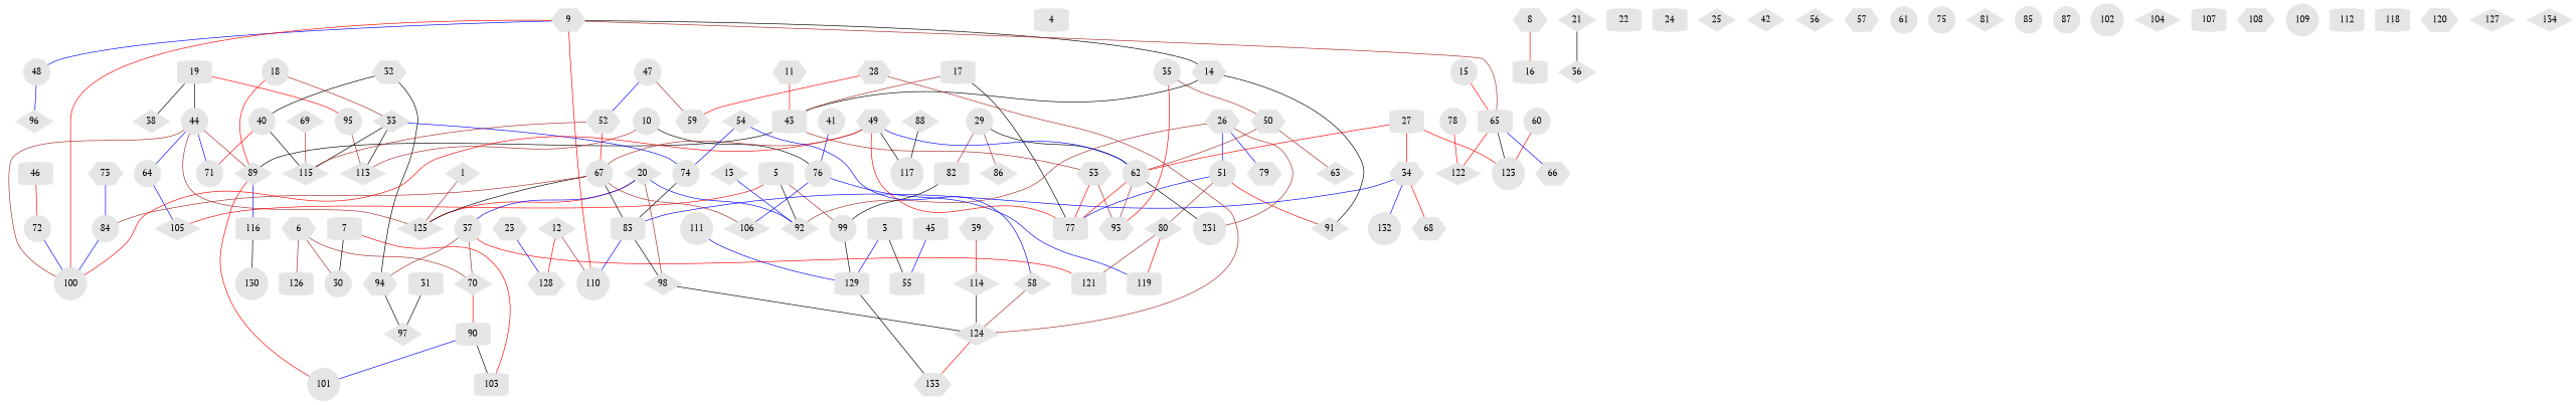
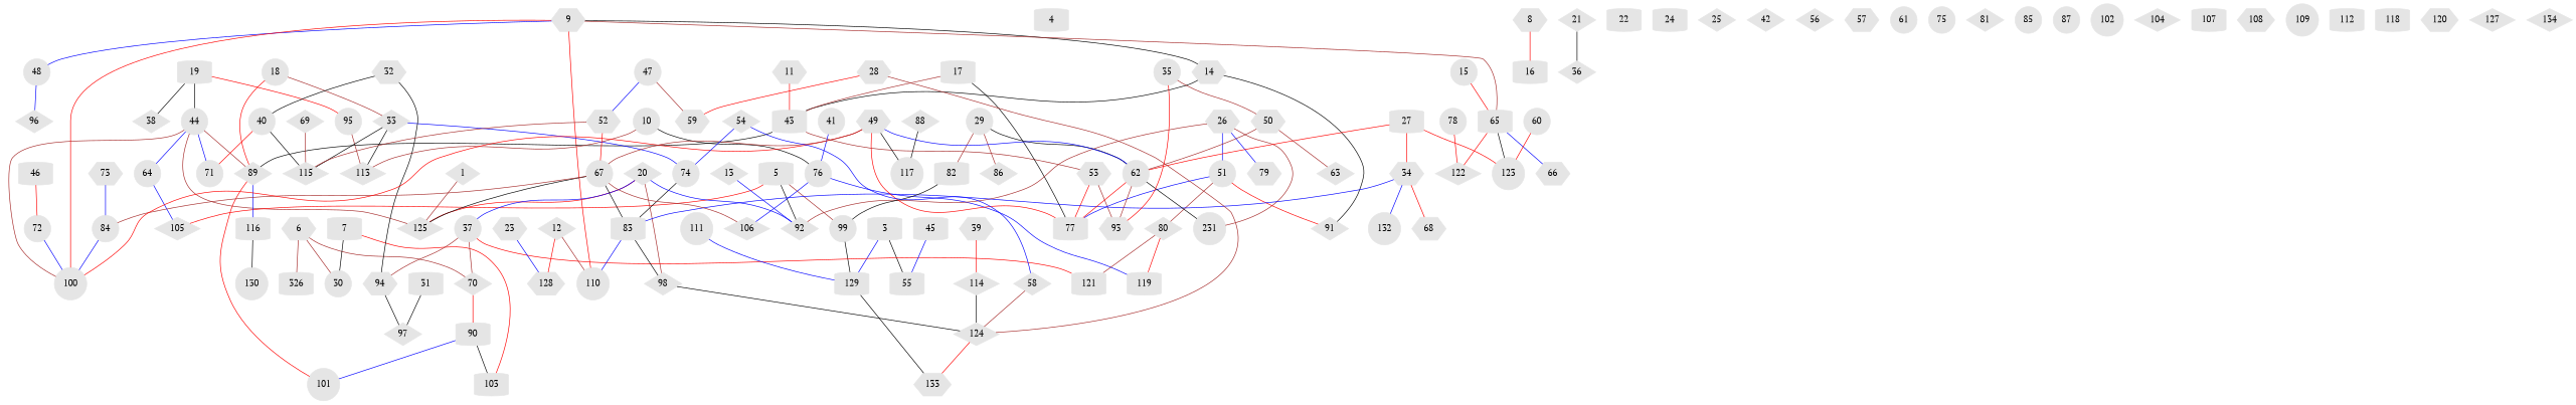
  graph {
    fontname="PT Serif"
    node [color=gray90 fontname="PT Serif" shape=circle style=filled]
    edge [color=brown fontname="PT Serif"]
    1 [shape=diamond]
    125 [shape=diamond]
    19 [shape=cylinder]
    38 [shape=diamond]
    44
    95
    3 [shape=cylinder]
    55 [shape=cylinder]
    129 [shape=cylinder]
    133 [shape=hexagon]
    4 [shape=cylinder]
    5 [shape=cylinder]
    92 [shape=diamond]
    99
    105 [shape=diamond]
    6 [shape=hexagon]
    30
    70 [shape=diamond]
-   126 [shape=cylinder]
+   126 [shape=cylinder label=326]
    90 [shape=cylinder]
    7 [shape=cylinder]
    103 [shape=cylinder]
    8 [shape=hexagon]
    16 [shape=cylinder]
    9 [shape=hexagon]
    14 [shape=hexagon]
    48
    65 [shape=cylinder]
    100
    110
    43 [shape=cylinder]
    91 [shape=diamond]
    96 [shape=diamond]
    123
    66 [shape=hexagon]
    122 [shape=diamond]
    10
    76
    113 [shape=diamond]
    106 [shape=diamond]
    119 [shape=cylinder]
    11 [shape=hexagon]
    89 [shape=diamond]
    53 [shape=hexagon]
    12 [shape=diamond]
    128 [shape=hexagon]
    13 [shape=diamond]
    15
    17 [shape=cylinder]
    77 [shape=cylinder]
    33 [shape=diamond]
    18
    74
    115 [shape=diamond]
    101
    116 [shape=cylinder]
    71
    64
    20 [shape=diamond]
    37
    98 [shape=diamond]
    94 [shape=hexagon]
    121 [shape=cylinder]
    124 [shape=diamond]
    21 [shape=diamond]
    36 [shape=diamond]
    22 [shape=cylinder]
    23 [shape=hexagon]
    24 [shape=cylinder]
    25 [shape=diamond]
    26 [shape=hexagon]
    51
    79 [shape=hexagon]
    n74 [label=231]
    80 [shape=diamond]
    27 [shape=cylinder]
    34 [shape=hexagon]
    62
    68 [shape=hexagon]
    83 [shape=cylinder]
    132
    93 [shape=hexagon]
    28 [shape=hexagon]
    59 [shape=hexagon]
    29
    82 [shape=cylinder]
    86 [shape=diamond]
    31 [shape=cylinder]
    97 [shape=diamond]
    32 [shape=hexagon]
    40
    50 [shape=hexagon]
    35
    63 [shape=diamond]
    39 [shape=hexagon]
    114 [shape=diamond]
    41
    42 [shape=diamond]
    45 [shape=cylinder]
    46 [shape=cylinder]
    72
    47
    52 [shape=hexagon]
    67
    49 [shape=hexagon]
    117
    84
    54 [shape=diamond]
    58 [shape=diamond]
    56 [shape=diamond]
    57 [shape=hexagon]
    60
    61
    69 [shape=diamond]
    73 [shape=hexagon]
    75
    78
    81 [shape=diamond]
    85
    87
    88 [shape=diamond]
    130
    102
    104 [shape=diamond]
    107 [shape=cylinder]
    108 [shape=hexagon]
    109
    111
    112 [shape=cylinder]
    118 [shape=cylinder]
    120 [shape=hexagon]
    127 [shape=diamond]
    134 [shape=diamond]
    1 -- 125
    19 -- 38 [color=black]
    19 -- 44 [color=black]
    19 -- 95 [color=red]
    44 -- 125
    44 -- 100
    44 -- 89
    44 -- 71 [color=blue]
    44 -- 64 [color=blue]
    95 -- 113
    3 -- 55 [color=black]
    3 -- 129 [color=blue]
    129 -- 133 [color=black]
    5 -- 92 [color=black]
    5 -- 99
    5 -- 105 [color=red]
    99 -- 129 [color=black]
    6 -- 30
    6 -- 70
    6 -- 126
    70 -- 90 [color=red]
    90 -- 103 [color=black]
    90 -- 101 [color=blue]
    7 -- 30 [color=black]
    7 -- 103 [color=red]
    8 -- 16 [color=red]
    9 -- 14 [color=black]
    9 -- 48 [color=blue]
    9 -- 65
    9 -- 100 [color=red]
    9 -- 110 [color=red]
    14 -- 43 [color=black]
    14 -- 91 [color=black]
    48 -- 96 [color=blue]
    65 -- 123 [color=black]
    65 -- 66 [color=blue]
    65 -- 122 [color=red]
    43 -- 89 [color=black]
    43 -- 53
    10 -- 76 [color=black]
    10 -- 113
    76 -- 106 [color=blue]
    76 -- 119 [color=blue]
    11 -- 43 [color=red]
    89 -- 101 [color=red]
    89 -- 116 [color=blue]
    53 -- 77 [color=red]
    53 -- 93
    12 -- 110
    12 -- 128 [color=red]
    13 -- 92 [color=blue]
    15 -- 65 [color=red]
    17 -- 43
    17 -- 77 [color=black]
    33 -- 113 [color=black]
    33 -- 74 [color=blue]
    33 -- 115 [color=black]
    18 -- 89 [color=red]
    18 -- 33
    74 -- 83 [color=black]
    116 -- 130 [color=black]
    64 -- 105 [color=blue]
    20 -- 125 [color=red]
    20 -- 92 [color=blue]
    20 -- 37 [color=blue]
    20 -- 98
    37 -- 70
    37 -- 94
    37 -- 121 [color=red]
    98 -- 124 [color=black]
    94 -- 97 [color=black]
    124 -- 133 [color=red]
    21 -- 36 [color=black]
    23 -- 128 [color=blue]
    26 -- 92
    26 -- 51 [color=blue]
    26 -- 79 [color=blue]
    26 -- n74
    51 -- 91 [color=red]
    51 -- 77 [color=blue]
    51 -- 80
    80 -- 119 [color=red]
    80 -- 121
    27 -- 123 [color=red]
    27 -- 34 [color=red]
    27 -- 62 [color=red]
    34 -- 68 [color=red]
    34 -- 83 [color=blue]
    34 -- 132 [color=blue]
    62 -- 77 [color=red]
    62 -- n74 [color=black]
    62 -- 93
    83 -- 110 [color=blue]
    83 -- 98 [color=black]
    28 -- 124
    28 -- 59 [color=red]
    29 -- 62 [color=black]
    29 -- 82
    29 -- 86
    82 -- 99 [color=black]
    31 -- 97 [color=black]
    32 -- 94 [color=black]
    32 -- 40 [color=black]
    40 -- 115 [color=black]
    40 -- 71 [color=red]
    50 -- 62
    50 -- 63
    35 -- 93 [color=red]
    35 -- 50
    39 -- 114 [color=red]
    114 -- 124 [color=black]
    41 -- 76 [color=blue]
    45 -- 55 [color=blue]
    46 -- 72 [color=red]
    72 -- 100 [color=blue]
    47 -- 59
    47 -- 52 [color=blue]
    52 -- 115
    52 -- 67 [color=red]
    67 -- 125 [color=black]
    67 -- 106
    67 -- 83 [color=black]
    67 -- 84
    49 -- 100 [color=red]
    49 -- 77 [color=red]
    49 -- 62 [color=blue]
    49 -- 67
    49 -- 117 [color=black]
    84 -- 100 [color=blue]
    54 -- 74 [color=blue]
    54 -- 58 [color=blue]
    58 -- 124
    60 -- 123 [color=red]
    69 -- 115
    73 -- 84 [color=blue]
    78 -- 122 [color=red]
    88 -- 117 [color=black]
    111 -- 129 [color=blue]
  }
